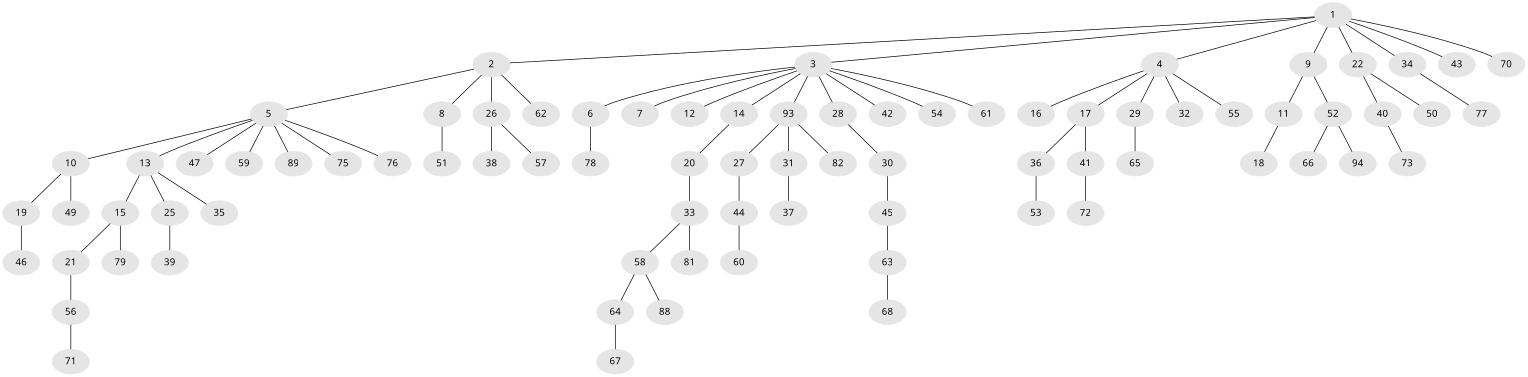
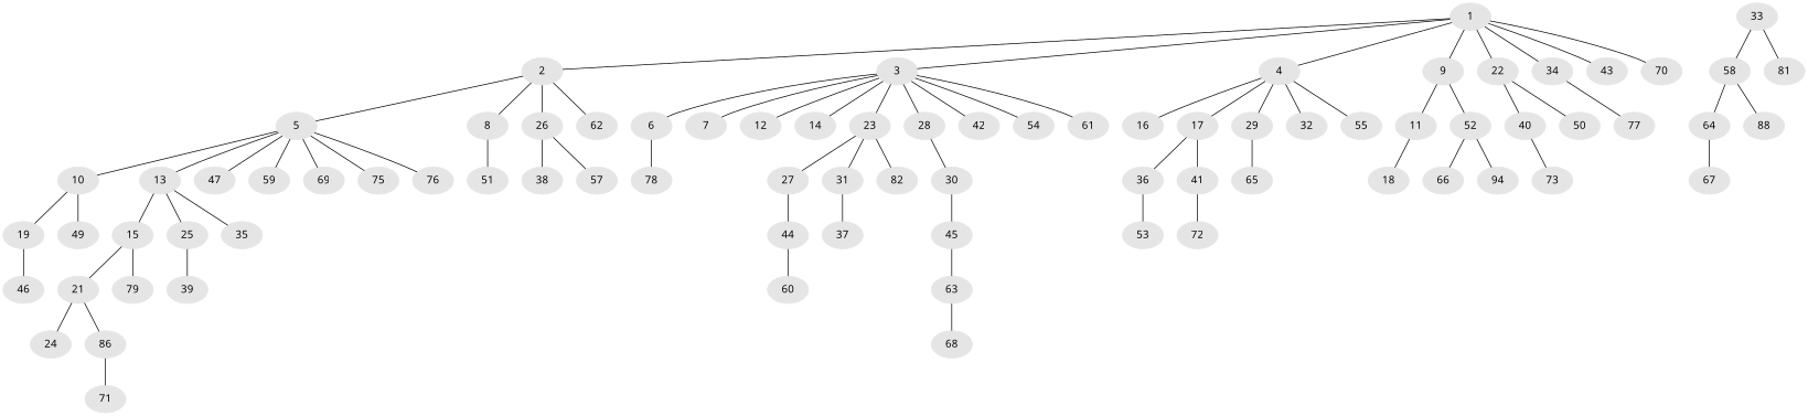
  graph {
    fontname="Noto Sans"
    node [color=gray90 fontname="Noto Sans" style=filled]
    edge [fontname="Noto Sans"]
    1
    2
    3
    4
    9
    22
    34
    43
    70
    5
    8
    26
    62
    6
    7
    12
    14
-   23 [label=93]
+   23
    28
    42
    54
    61
    16
    17
    29
    32
    55
    11
    52
    40
    50
    77
    10
    13
    47
    59
-   69 [label=89]
+   69
    75
    76
    51
    38
    57
    78
-   20
    27
    31
    82
    30
    36
    41
    65
    19
    49
    15
    25
    35
    18
    66
    n59 [label=94]
    46
    21
    79
    39
    33
-   56
+   24
+   56 [label=86]
    53
    72
    58
    81
    71
    73
    44
    37
    60
    45
    63
    64
    n79 [label=88]
    68
    67
    1 -- 2
    1 -- 3
    1 -- 4
    1 -- 9
    1 -- 22
    1 -- 34
    1 -- 43
    1 -- 70
    2 -- 5
    2 -- 8
    2 -- 26
    2 -- 62
    3 -- 6
    3 -- 7
    3 -- 12
    3 -- 14
    3 -- 23
    3 -- 28
    3 -- 42
    3 -- 54
    3 -- 61
    4 -- 16
    4 -- 17
    4 -- 29
    4 -- 32
    4 -- 55
    9 -- 11
    9 -- 52
    22 -- 40
    22 -- 50
    34 -- 77
    5 -- 10
    5 -- 13
    5 -- 47
    5 -- 59
    5 -- 69
    5 -- 75
    5 -- 76
    8 -- 51
    26 -- 38
    26 -- 57
    6 -- 78
-   14 -- 20
    23 -- 27
    23 -- 31
    23 -- 82
    28 -- 30
    17 -- 36
    17 -- 41
    29 -- 65
    11 -- 18
    52 -- 66
    52 -- n59
    40 -- 73
    10 -- 19
    10 -- 49
    13 -- 15
    13 -- 25
    13 -- 35
-   20 -- 33
    27 -- 44
    31 -- 37
    30 -- 45
    36 -- 53
    41 -- 72
    19 -- 46
    15 -- 21
    15 -- 79
    25 -- 39
+   21 -- 24
    21 -- 56
    33 -- 58
    33 -- 81
    56 -- 71
    58 -- 64
    58 -- n79
    44 -- 60
    45 -- 63
    63 -- 68
    64 -- 67
  }
